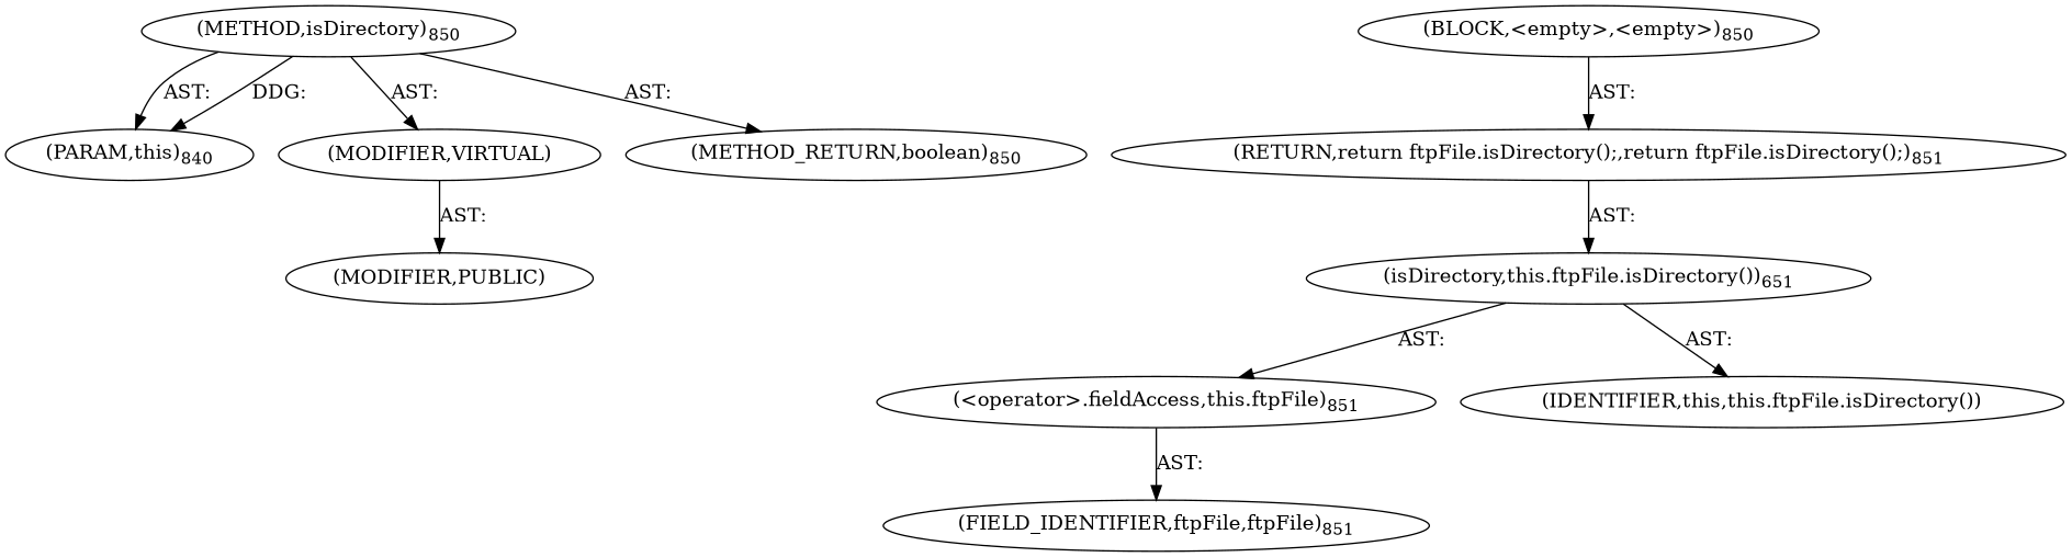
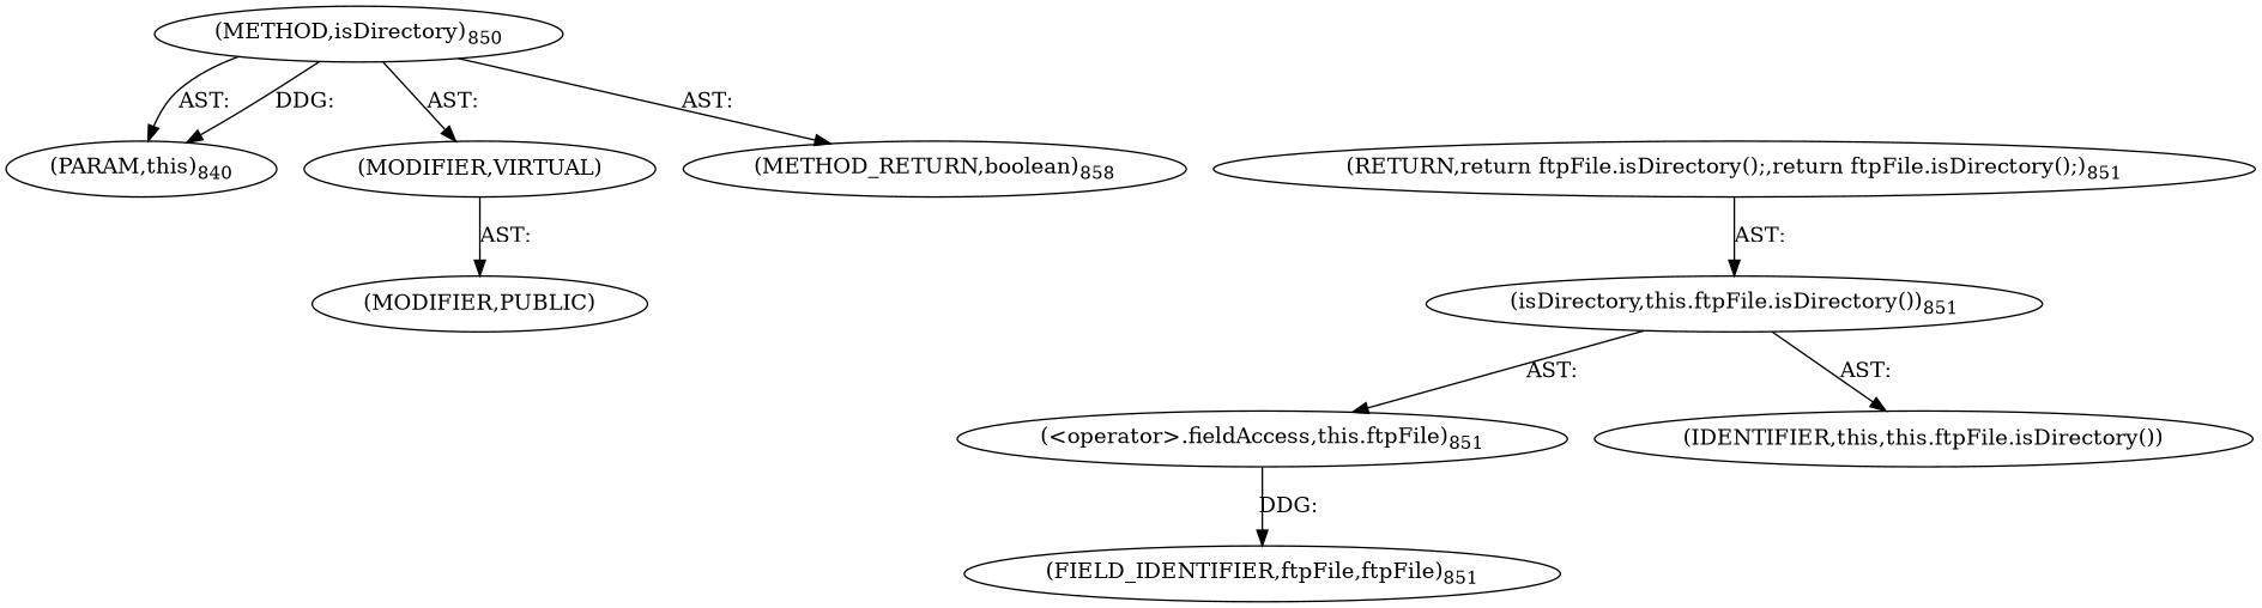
  digraph {
    n1 [label=<(METHOD,isDirectory)<SUB>850</SUB>>]
    n2 [label=<(PARAM,this)<SUB>840</SUB>>]
    n3 [label=<(MODIFIER,VIRTUAL)>]
-   n4 [label=<(METHOD_RETURN,boolean)<SUB>850</SUB>>]
-   n5 [label=<(BLOCK,&lt;empty&gt;,&lt;empty&gt;)<SUB>850</SUB>>]
+   n4 [label=<(METHOD_RETURN,boolean)<SUB>858</SUB>>]
    n6 [label=<(RETURN,return ftpFile.isDirectory();,return ftpFile.isDirectory();)<SUB>851</SUB>>]
    n7 [label=<(MODIFIER,PUBLIC)>]
-   n8 [label=<(isDirectory,this.ftpFile.isDirectory())<SUB>651</SUB>>]
+   n8 [label=<(isDirectory,this.ftpFile.isDirectory())<SUB>851</SUB>>]
    n9 [label=<(&lt;operator&gt;.fieldAccess,this.ftpFile)<SUB>851</SUB>>]
    n10 [label=<(IDENTIFIER,this,this.ftpFile.isDirectory())>]
    n11 [label=<(FIELD_IDENTIFIER,ftpFile,ftpFile)<SUB>851</SUB>>]
    n1 -> n2 [label="AST: "]
    n1 -> n2 [label="DDG: "]
    n1 -> n3 [label="AST: "]
    n1 -> n4 [label="AST: "]
    n3 -> n7 [label="AST: "]
-   n5 -> n6 [label="AST: "]
    n6 -> n8 [label="AST: "]
    n8 -> n9 [label="AST: "]
    n8 -> n10 [label="AST: "]
-   n9 -> n11 [label="AST: "]
+   n9 -> n11 [label="DDG: "]
  }
